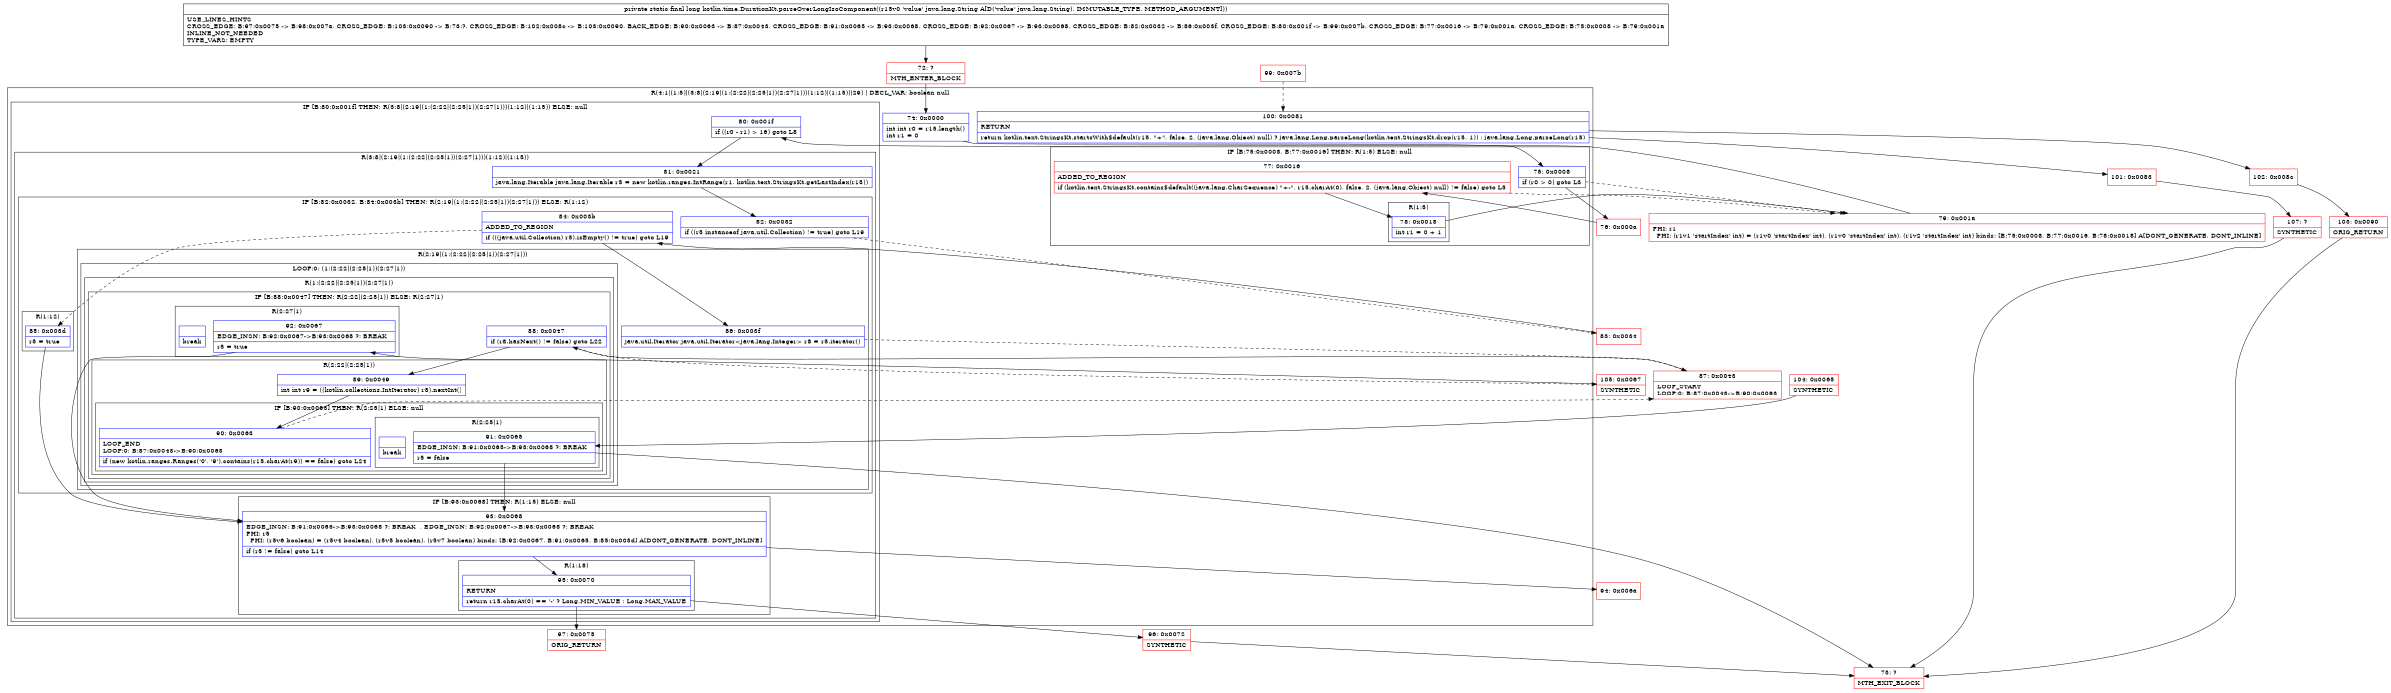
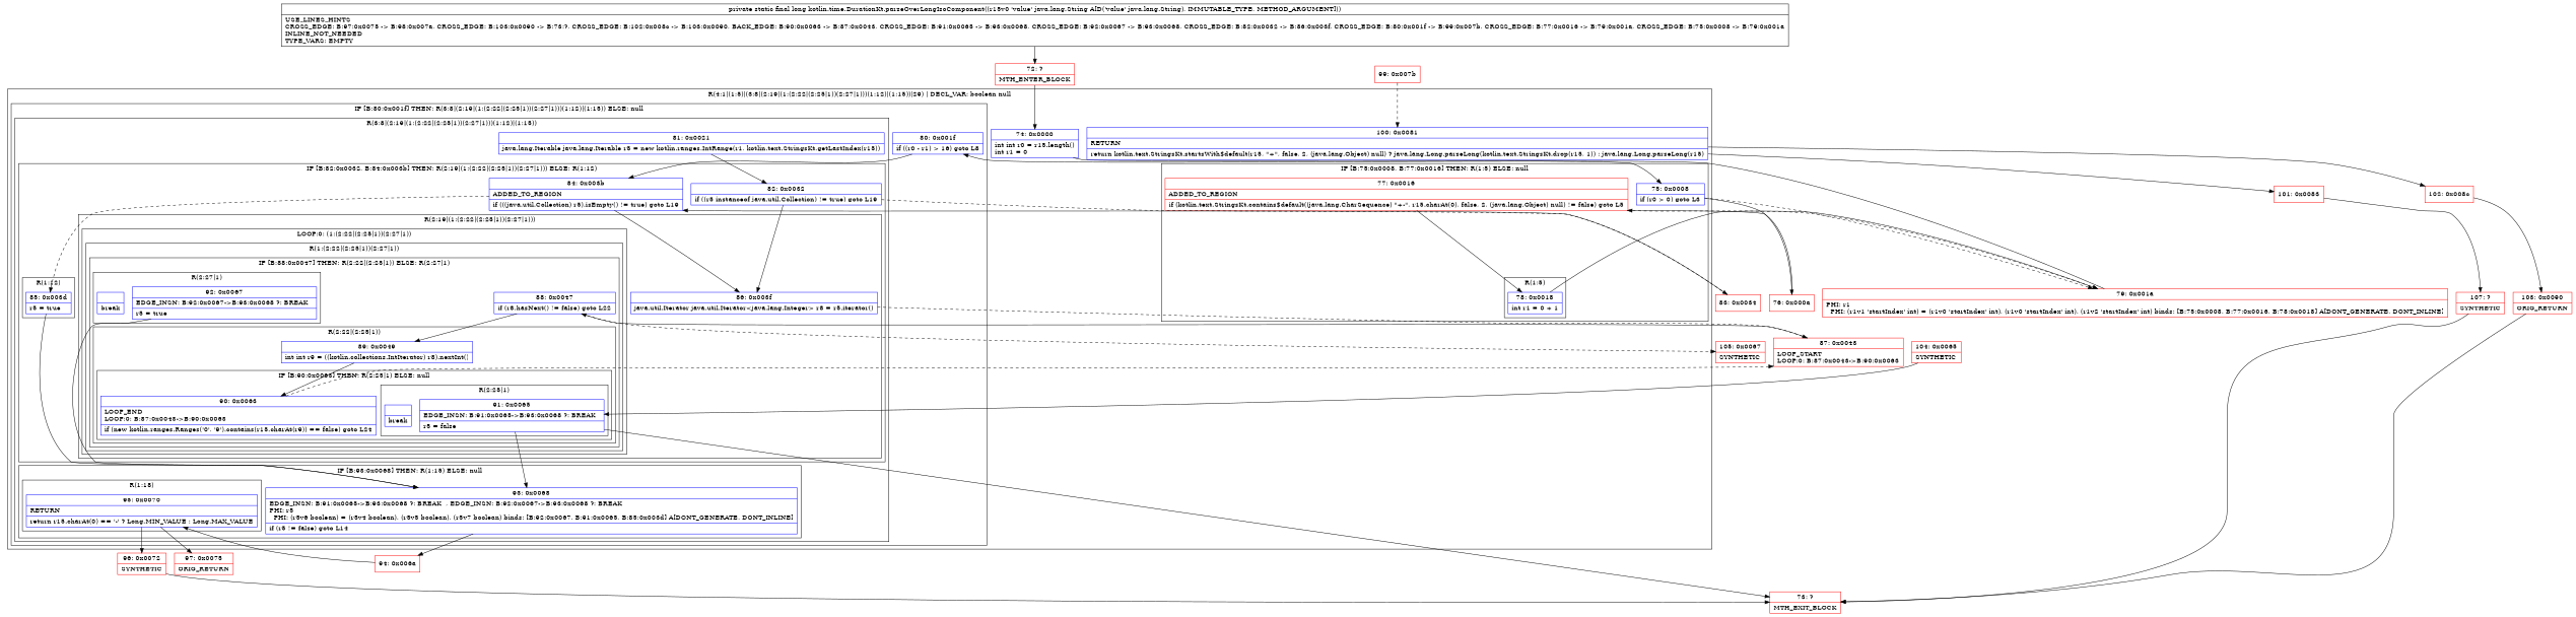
  digraph {
    node [color=blue shape=record]
    n1 [label="{78\:\ 0x0018|int r1 = 0 + 1\l}"]
    n2 [label="{75\:\ 0x0008|if (r0 \> 0) goto L3\l}"]
    n3 [color=red label="{77\:\ 0x0016|ADDED_TO_REGION\l|if (kotlin.text.StringsKt.contains$default((java.lang.CharSequence) \"+\-\", r15.charAt(0), false, 2, (java.lang.Object) null) != false) goto L5\l}"]
    n4 [label="{91\:\ 0x0065|EDGE_INSN: B:91:0x0065\-\>B:93:0x0068 ?: BREAK  \l|r5 = false\l}"]
    n5 [label="{|break\l}"]
    n6 [label="{90\:\ 0x0063|LOOP_END\lLOOP:0: B:87:0x0043\-\>B:90:0x0063\l|if (new kotlin.ranges.Ranges('0', '9').contains(r15.charAt(r9)) == false) goto L24\l}"]
    n7 [label="{89\:\ 0x0049|int int r9 = ((kotlin.collections.IntIterator) r8).nextInt()\l}"]
    n8 [label="{92\:\ 0x0067|EDGE_INSN: B:92:0x0067\-\>B:93:0x0068 ?: BREAK  \l|r5 = true\l}"]
    n9 [label="{|break\l}"]
    n10 [label="{88\:\ 0x0047|if (r8.hasNext() != false) goto L22\l}"]
    n11 [label="{86\:\ 0x003f|java.util.Iterator java.util.Iterator\<java.lang.Integer\> r8 = r5.iterator()\l}"]
    n12 [label="{85\:\ 0x003d|r5 = true\l}"]
    n13 [label="{82\:\ 0x0032|if ((r5 instanceof java.util.Collection) != true) goto L19\l}"]
    n14 [label="{84\:\ 0x003b|ADDED_TO_REGION\l|if (((java.util.Collection) r5).isEmpty() != true) goto L19\l}"]
    n15 [label="{95\:\ 0x0070|RETURN\l|return r15.charAt(0) == '\-' ? Long.MIN_VALUE : Long.MAX_VALUE\l}"]
    n16 [label="{93\:\ 0x0068|EDGE_INSN: B:91:0x0065\-\>B:93:0x0068 ?: BREAK  , EDGE_INSN: B:92:0x0067\-\>B:93:0x0068 ?: BREAK  \lPHI: r5 \l  PHI: (r5v6 boolean) = (r5v4 boolean), (r5v5 boolean), (r5v7 boolean) binds: [B:92:0x0067, B:91:0x0065, B:85:0x003d] A[DONT_GENERATE, DONT_INLINE]\l|if (r5 != false) goto L14\l}"]
    n17 [label="{81\:\ 0x0021|java.lang.Iterable java.lang.Iterable r5 = new kotlin.ranges.IntRange(r1, kotlin.text.StringsKt.getLastIndex(r15))\l}"]
    n18 [label="{80\:\ 0x001f|if ((r0 \- r1) \> 16) goto L8\l}"]
    n19 [label="{74\:\ 0x0000|int int r0 = r15.length()\lint r1 = 0\l}"]
    n20 [label="{100\:\ 0x0081|RETURN\l|return kotlin.text.StringsKt.startsWith$default(r15, \"+\", false, 2, (java.lang.Object) null) ? java.lang.Long.parseLong(kotlin.text.StringsKt.drop(r15, 1)) : java.lang.Long.parseLong(r15)\l}"]
    n21 [color=red label="{79\:\ 0x001a|PHI: r1 \l  PHI: (r1v1 'startIndex' int) = (r1v0 'startIndex' int), (r1v0 'startIndex' int), (r1v2 'startIndex' int) binds: [B:75:0x0008, B:77:0x0016, B:78:0x0018] A[DONT_GENERATE, DONT_INLINE]\l}"]
    n22 [color=red label="{76\:\ 0x000a}"]
    n23 [color=red label="{73\:\ ?|MTH_EXIT_BLOCK\l}"]
    n24 [color=red label="{87\:\ 0x0043|LOOP_START\lLOOP:0: B:87:0x0043\-\>B:90:0x0063\l}"]
    n25 [color=red label="{105\:\ 0x0067|SYNTHETIC\l}"]
    n26 [color=red label="{83\:\ 0x0034}"]
    n27 [color=red label="{96\:\ 0x0072|SYNTHETIC\l}"]
    n28 [color=red label="{97\:\ 0x0075|ORIG_RETURN\l}"]
    n29 [color=red label="{94\:\ 0x006a}"]
    n30 [color=red label="{101\:\ 0x0083}"]
    n31 [color=red label="{102\:\ 0x008c}"]
    n32 [color=red label="{99\:\ 0x007b}"]
    n33 [color=red label="{104\:\ 0x0065|SYNTHETIC\l}"]
    n34 [color=red label="{107\:\ ?|SYNTHETIC\l}"]
    n35 [color=red label="{103\:\ 0x0090|ORIG_RETURN\l}"]
    n36 [color=red label="{72\:\ ?|MTH_ENTER_BLOCK\l}"]
    n37 [label="{private static final long kotlin.time.DurationKt.parseOverLongIsoComponent((r15v0 'value' java.lang.String A[D('value' java.lang.String), IMMUTABLE_TYPE, METHOD_ARGUMENT]))  | USE_LINES_HINTS\lCROSS_EDGE: B:97:0x0075 \-\> B:98:0x007a, CROSS_EDGE: B:103:0x0090 \-\> B:73:?, CROSS_EDGE: B:102:0x008c \-\> B:103:0x0090, BACK_EDGE: B:90:0x0063 \-\> B:87:0x0043, CROSS_EDGE: B:91:0x0065 \-\> B:93:0x0068, CROSS_EDGE: B:92:0x0067 \-\> B:93:0x0068, CROSS_EDGE: B:82:0x0032 \-\> B:86:0x003f, CROSS_EDGE: B:80:0x001f \-\> B:99:0x007b, CROSS_EDGE: B:77:0x0016 \-\> B:79:0x001a, CROSS_EDGE: B:75:0x0008 \-\> B:79:0x001a\lINLINE_NOT_NEEDED\lTYPE_VARS: EMPTY\l}" color=""]
    subgraph cluster_1 {
      label="R(4:1|(1:5)|(3:8|(2:19|(1:(2:22|(2:25|1))(2:27|1)))(1:12)|(1:15))|29) | DECL_VAR: boolean null\l"
      n19
      n20
      subgraph cluster_2 {
        label="IF [B:75:0x0008, B:77:0x0016] THEN: R(1:5) ELSE: null"
        n2
        n3
        subgraph cluster_3 {
          label="R(1:5)"
          n1
        }
      }
      subgraph cluster_4 {
        label="IF [B:80:0x001f] THEN: R(3:8|(2:19|(1:(2:22|(2:25|1))(2:27|1)))(1:12)|(1:15)) ELSE: null"
        n18
        subgraph cluster_5 {
          label="R(3:8|(2:19|(1:(2:22|(2:25|1))(2:27|1)))(1:12)|(1:15))"
          n17
          subgraph cluster_6 {
            label="IF [B:82:0x0032, B:84:0x003b] THEN: R(2:19|(1:(2:22|(2:25|1))(2:27|1))) ELSE: R(1:12)"
            n13
            n14
            subgraph cluster_7 {
              label="R(2:19|(1:(2:22|(2:25|1))(2:27|1)))"
              n11
              subgraph cluster_8 {
                label="LOOP:0: (1:(2:22|(2:25|1))(2:27|1))"
                subgraph cluster_9 {
                  label="R(1:(2:22|(2:25|1))(2:27|1))"
                  subgraph cluster_10 {
                    label="IF [B:88:0x0047] THEN: R(2:22|(2:25|1)) ELSE: R(2:27|1)"
                    n10
                    subgraph cluster_11 {
                      label="R(2:22|(2:25|1))"
                      n7
                      subgraph cluster_12 {
                        label="IF [B:90:0x0063] THEN: R(2:25|1) ELSE: null"
                        n6
                        subgraph cluster_13 {
                          label="R(2:25|1)"
                          n4
                          n5
                        }
                      }
                    }
                    subgraph cluster_14 {
                      label="R(2:27|1)"
                      n8
                      n9
                    }
                  }
                }
              }
            }
            subgraph cluster_15 {
              label="R(1:12)"
              n12
            }
          }
          subgraph cluster_16 {
            label="IF [B:93:0x0068] THEN: R(1:15) ELSE: null"
            n16
            subgraph cluster_17 {
              label="R(1:18)"
              n15
            }
          }
        }
      }
    }
    n1 -> n21
    n2 -> n21 [style=dashed]
    n2 -> n22
    n3 -> n1
    n3 -> n21 [style=dashed]
    n4 -> n16
    n4 -> n23
    n6 -> n24 [style=dashed]
    n7 -> n6
    n8 -> n16
    n10 -> n7
    n10 -> n25 [style=dashed]
    n11 -> n24 [style=dashed]
    n12 -> n16
+   n13 -> n11
    n13 -> n26 [style=dashed]
    n14 -> n11
    n14 -> n12 [style=dashed]
    n15 -> n27
    n15 -> n28
    n16 -> n29
    n17 -> n13
-   n18 -> n17
+   n18 -> n14
    n19 -> n2
    n20 -> n30
    n20 -> n31
    n21 -> n18
    n22 -> n3
    n24 -> n10
-   n25 -> n8
    n26 -> n14
    n27 -> n23
-   n16 -> n15
+   n29 -> n15
    n30 -> n34
    n31 -> n35
    n32 -> n20 [style=dashed]
    n33 -> n4
    n34 -> n23
    n35 -> n23
    n36 -> n19
    n37 -> n36
  }
